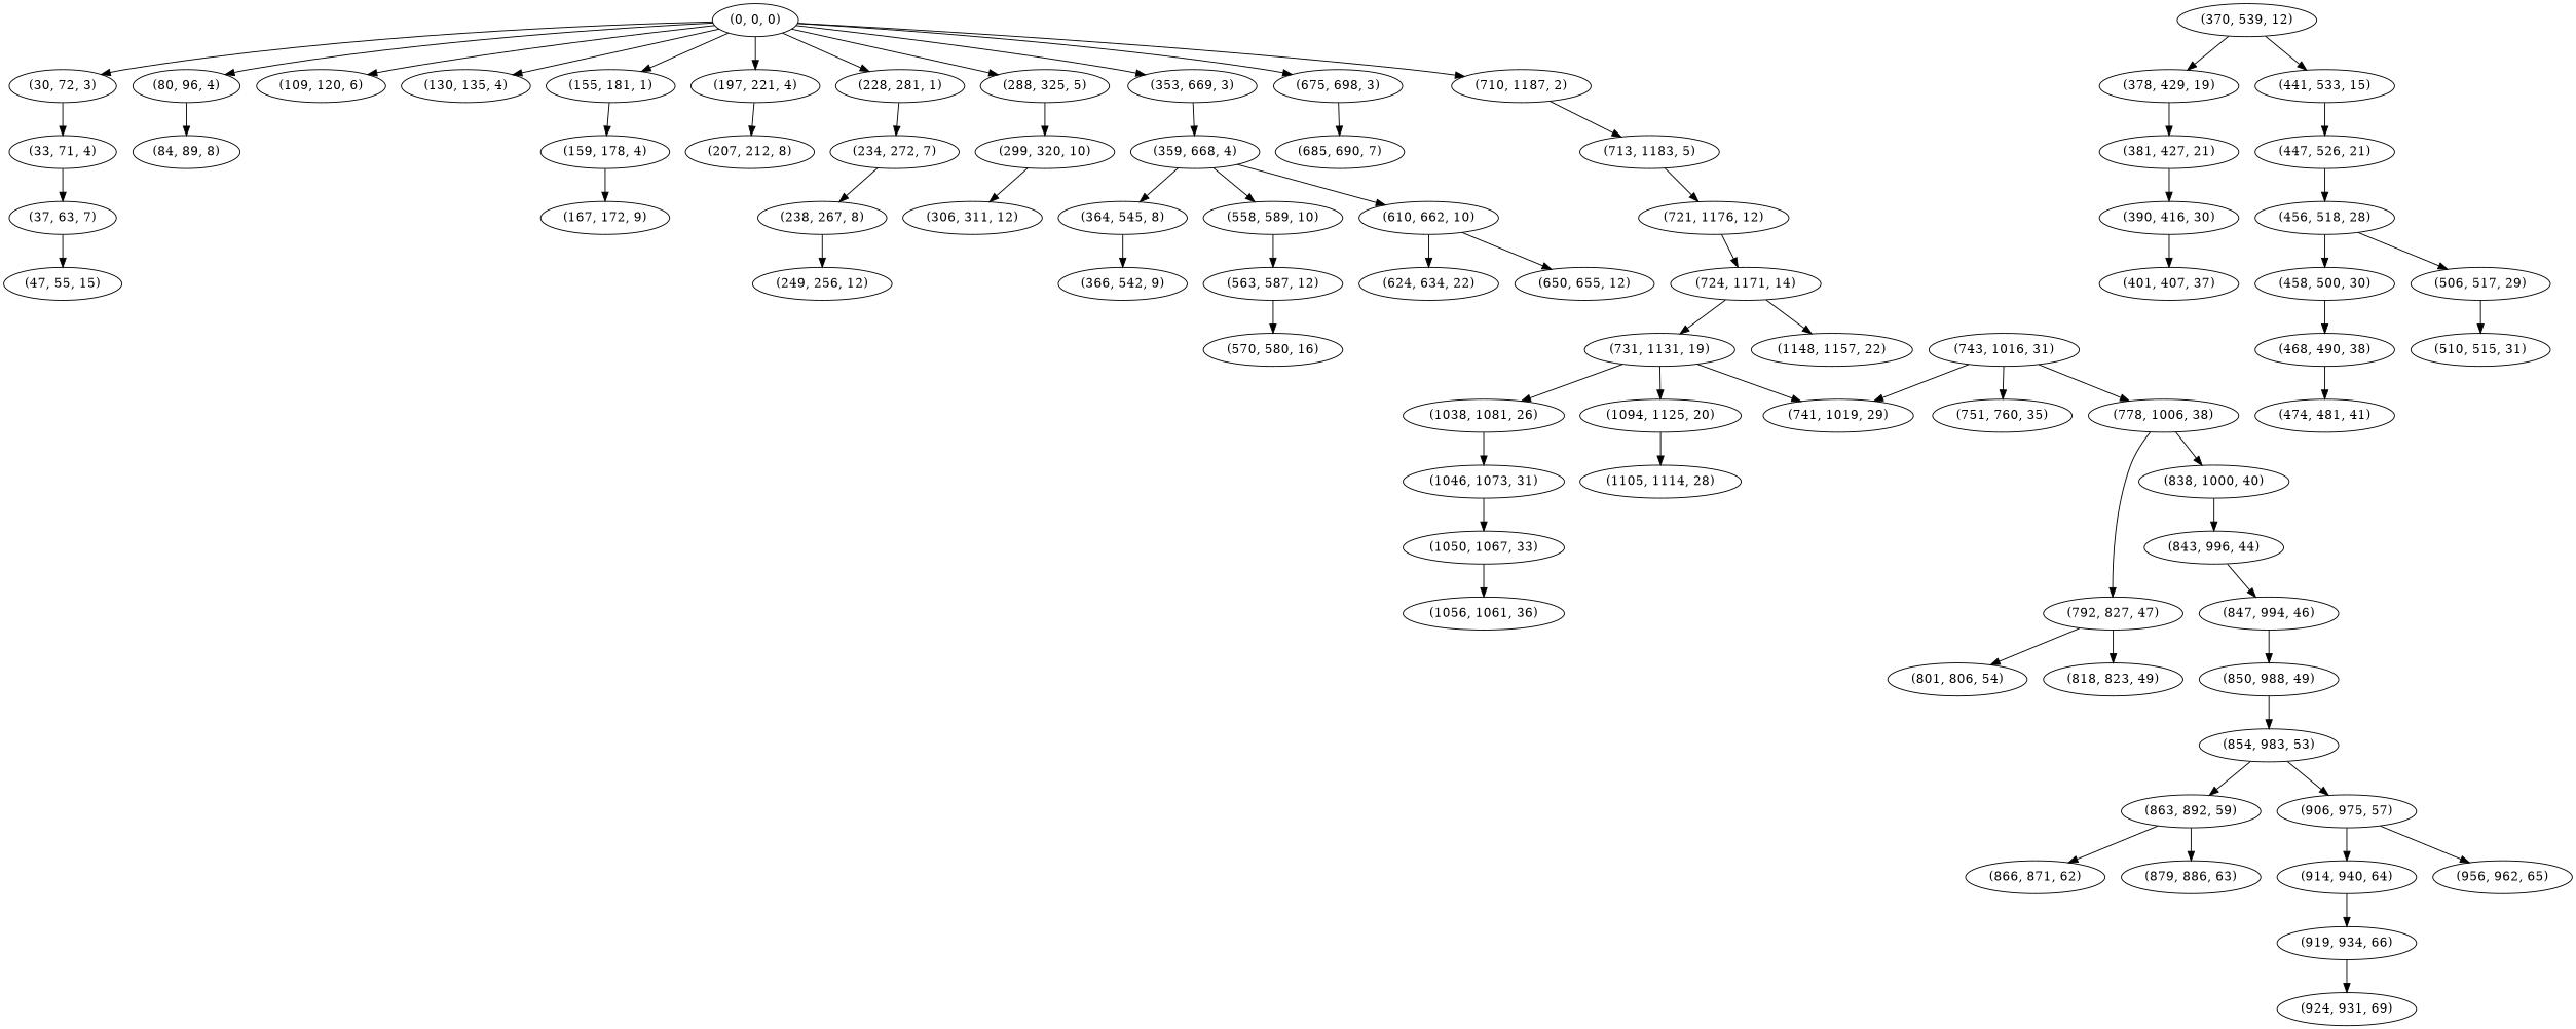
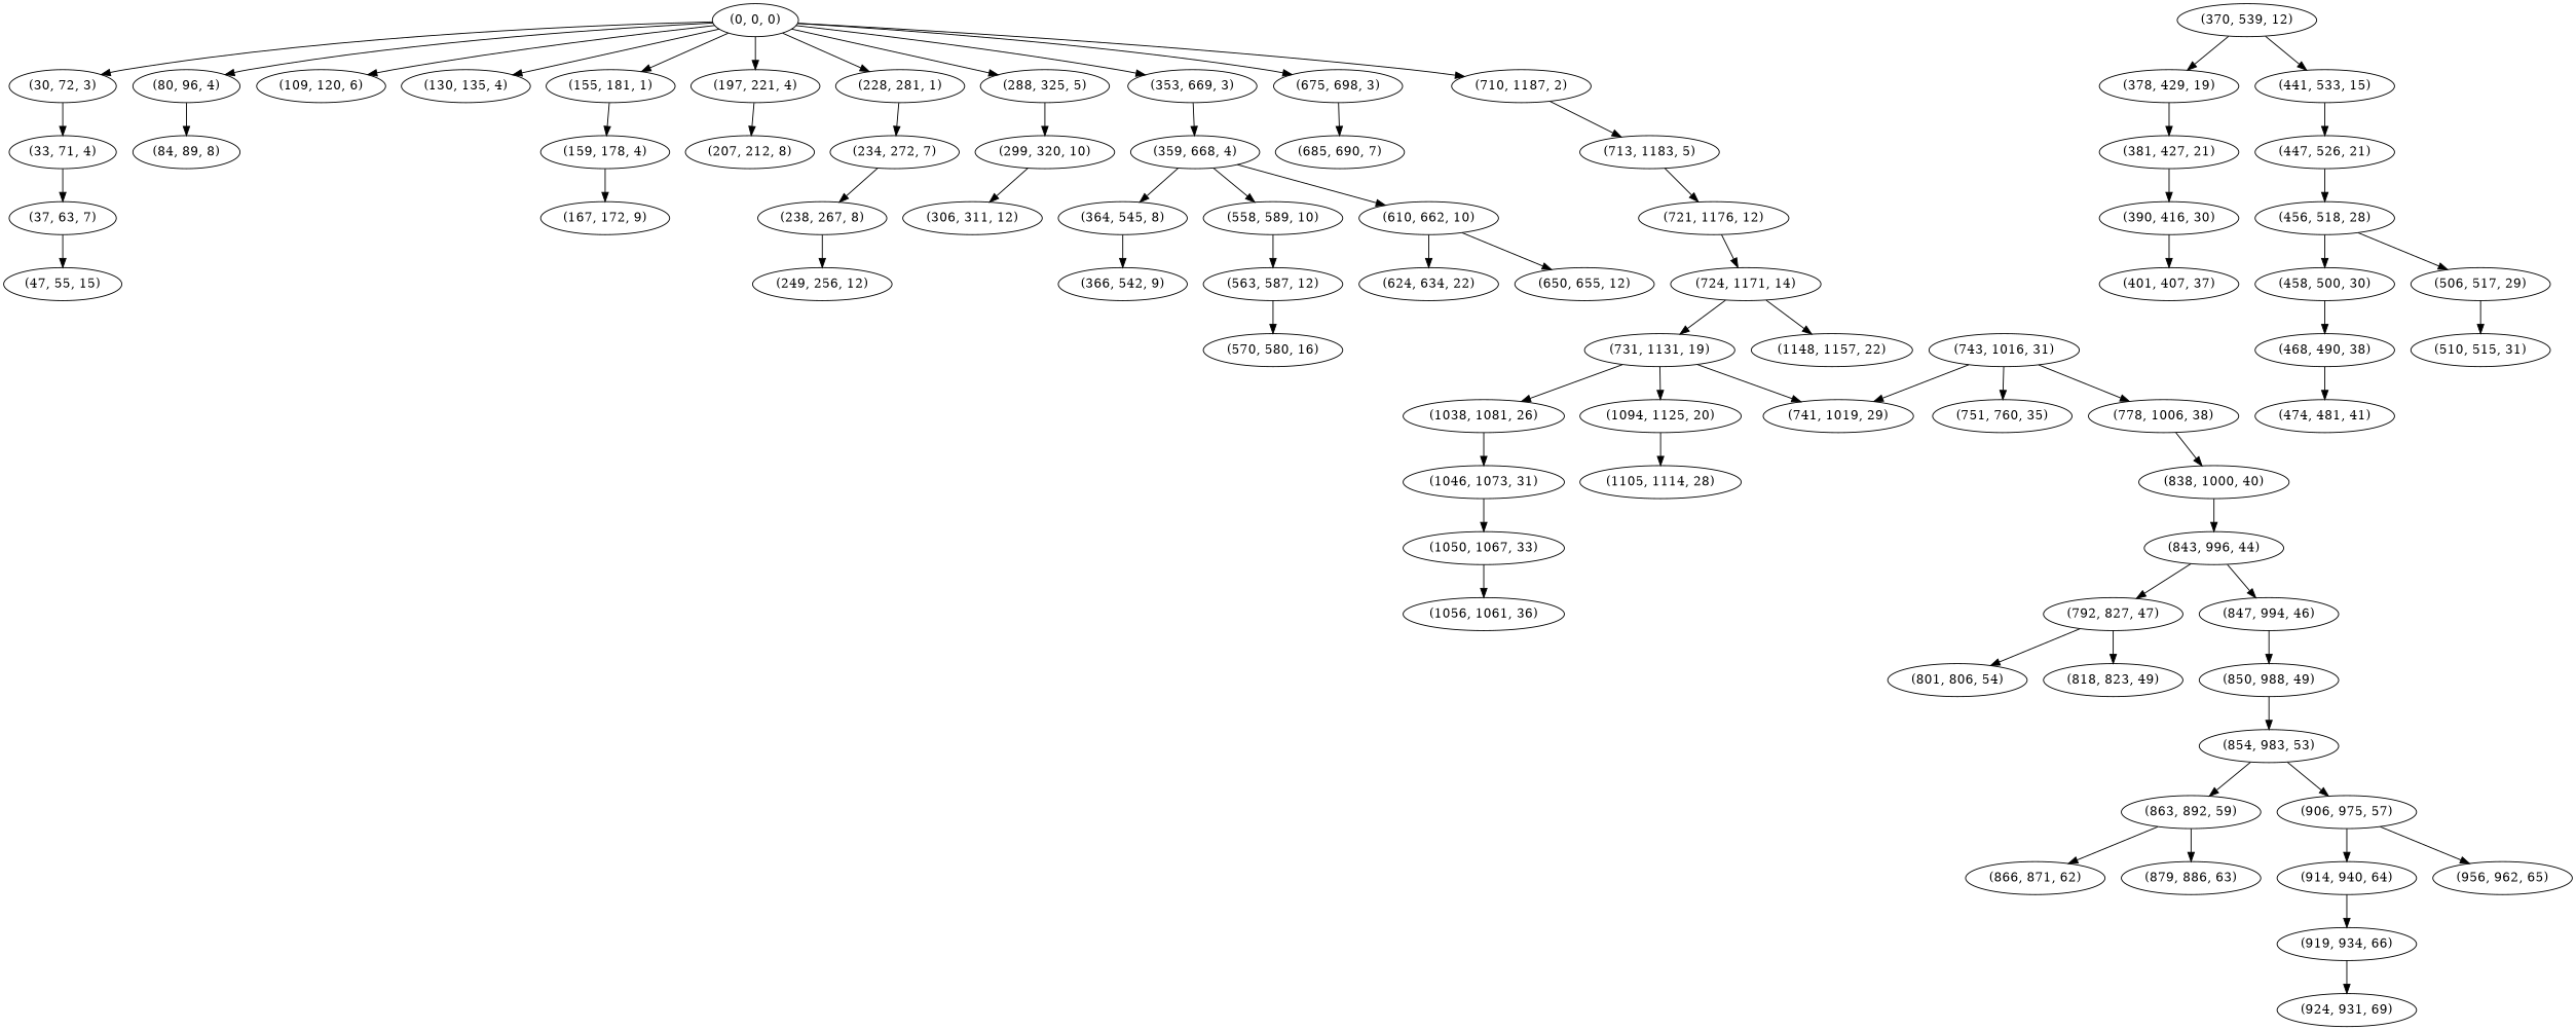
  digraph {
    "(0, 0, 0)"
    "(30, 72, 3)"
    "(80, 96, 4)"
    "(109, 120, 6)"
    "(130, 135, 4)"
    "(155, 181, 1)"
    "(197, 221, 4)"
    "(228, 281, 1)"
    "(288, 325, 5)"
    "(353, 669, 3)"
    "(675, 698, 3)"
    "(710, 1187, 2)"
    "(33, 71, 4)"
    "(84, 89, 8)"
    "(159, 178, 4)"
    "(207, 212, 8)"
    "(234, 272, 7)"
    "(299, 320, 10)"
    "(359, 668, 4)"
    "(685, 690, 7)"
    "(713, 1183, 5)"
    "(37, 63, 7)"
    "(47, 55, 15)"
    "(167, 172, 9)"
    "(238, 267, 8)"
    "(249, 256, 12)"
    "(306, 311, 12)"
    "(364, 545, 8)"
    "(558, 589, 10)"
    "(610, 662, 10)"
    "(366, 542, 9)"
    "(563, 587, 12)"
    "(624, 634, 22)"
    "(650, 655, 12)"
    "(370, 539, 12)"
    "(378, 429, 19)"
    "(441, 533, 15)"
    "(381, 427, 21)"
    "(447, 526, 21)"
    "(390, 416, 30)"
    "(401, 407, 37)"
    "(456, 518, 28)"
    "(458, 500, 30)"
    "(506, 517, 29)"
    "(468, 490, 38)"
    "(510, 515, 31)"
    "(474, 481, 41)"
    "(570, 580, 16)"
    "(721, 1176, 12)"
    "(724, 1171, 14)"
    "(731, 1131, 19)"
    "(1148, 1157, 22)"
    "(741, 1019, 29)"
    "(1038, 1081, 26)"
    "(1094, 1125, 20)"
    "(1046, 1073, 31)"
    "(1105, 1114, 28)"
    "(743, 1016, 31)"
    "(751, 760, 35)"
    "(778, 1006, 38)"
    "(792, 827, 47)"
    "(838, 1000, 40)"
    "(801, 806, 54)"
    "(818, 823, 49)"
    "(843, 996, 44)"
    "(847, 994, 46)"
    "(850, 988, 49)"
    "(854, 983, 53)"
    "(863, 892, 59)"
    "(906, 975, 57)"
    "(866, 871, 62)"
    "(879, 886, 63)"
    "(914, 940, 64)"
    "(956, 962, 65)"
    "(919, 934, 66)"
    "(924, 931, 69)"
    "(1050, 1067, 33)"
    "(1056, 1061, 36)"
    "(0, 0, 0)" -> "(30, 72, 3)"
    "(0, 0, 0)" -> "(80, 96, 4)"
    "(0, 0, 0)" -> "(109, 120, 6)"
    "(0, 0, 0)" -> "(130, 135, 4)"
    "(0, 0, 0)" -> "(155, 181, 1)"
    "(0, 0, 0)" -> "(197, 221, 4)"
    "(0, 0, 0)" -> "(228, 281, 1)"
    "(0, 0, 0)" -> "(288, 325, 5)"
    "(0, 0, 0)" -> "(353, 669, 3)"
    "(0, 0, 0)" -> "(675, 698, 3)"
    "(0, 0, 0)" -> "(710, 1187, 2)"
    "(30, 72, 3)" -> "(33, 71, 4)"
    "(80, 96, 4)" -> "(84, 89, 8)"
    "(155, 181, 1)" -> "(159, 178, 4)"
    "(197, 221, 4)" -> "(207, 212, 8)"
    "(228, 281, 1)" -> "(234, 272, 7)"
    "(288, 325, 5)" -> "(299, 320, 10)"
    "(353, 669, 3)" -> "(359, 668, 4)"
    "(675, 698, 3)" -> "(685, 690, 7)"
    "(710, 1187, 2)" -> "(713, 1183, 5)"
    "(33, 71, 4)" -> "(37, 63, 7)"
    "(159, 178, 4)" -> "(167, 172, 9)"
    "(234, 272, 7)" -> "(238, 267, 8)"
    "(299, 320, 10)" -> "(306, 311, 12)"
    "(359, 668, 4)" -> "(364, 545, 8)"
    "(359, 668, 4)" -> "(558, 589, 10)"
    "(359, 668, 4)" -> "(610, 662, 10)"
    "(713, 1183, 5)" -> "(721, 1176, 12)"
    "(37, 63, 7)" -> "(47, 55, 15)"
    "(238, 267, 8)" -> "(249, 256, 12)"
    "(364, 545, 8)" -> "(366, 542, 9)"
    "(558, 589, 10)" -> "(563, 587, 12)"
    "(610, 662, 10)" -> "(624, 634, 22)"
    "(610, 662, 10)" -> "(650, 655, 12)"
    "(563, 587, 12)" -> "(570, 580, 16)"
    "(370, 539, 12)" -> "(378, 429, 19)"
    "(370, 539, 12)" -> "(441, 533, 15)"
    "(378, 429, 19)" -> "(381, 427, 21)"
    "(441, 533, 15)" -> "(447, 526, 21)"
    "(381, 427, 21)" -> "(390, 416, 30)"
    "(447, 526, 21)" -> "(456, 518, 28)"
    "(390, 416, 30)" -> "(401, 407, 37)"
    "(456, 518, 28)" -> "(458, 500, 30)"
    "(456, 518, 28)" -> "(506, 517, 29)"
    "(458, 500, 30)" -> "(468, 490, 38)"
    "(506, 517, 29)" -> "(510, 515, 31)"
    "(468, 490, 38)" -> "(474, 481, 41)"
    "(721, 1176, 12)" -> "(724, 1171, 14)"
    "(724, 1171, 14)" -> "(731, 1131, 19)"
    "(724, 1171, 14)" -> "(1148, 1157, 22)"
    "(731, 1131, 19)" -> "(741, 1019, 29)"
    "(731, 1131, 19)" -> "(1038, 1081, 26)"
    "(731, 1131, 19)" -> "(1094, 1125, 20)"
    "(1038, 1081, 26)" -> "(1046, 1073, 31)"
    "(1094, 1125, 20)" -> "(1105, 1114, 28)"
    "(1046, 1073, 31)" -> "(1050, 1067, 33)"
    "(743, 1016, 31)" -> "(741, 1019, 29)"
    "(743, 1016, 31)" -> "(751, 760, 35)"
    "(743, 1016, 31)" -> "(778, 1006, 38)"
-   "(778, 1006, 38)" -> "(792, 827, 47)"
+   "(843, 996, 44)" -> "(792, 827, 47)"
    "(778, 1006, 38)" -> "(838, 1000, 40)"
    "(792, 827, 47)" -> "(801, 806, 54)"
    "(792, 827, 47)" -> "(818, 823, 49)"
    "(838, 1000, 40)" -> "(843, 996, 44)"
    "(843, 996, 44)" -> "(847, 994, 46)"
    "(847, 994, 46)" -> "(850, 988, 49)"
    "(850, 988, 49)" -> "(854, 983, 53)"
    "(854, 983, 53)" -> "(863, 892, 59)"
    "(854, 983, 53)" -> "(906, 975, 57)"
    "(863, 892, 59)" -> "(866, 871, 62)"
    "(863, 892, 59)" -> "(879, 886, 63)"
    "(906, 975, 57)" -> "(914, 940, 64)"
    "(906, 975, 57)" -> "(956, 962, 65)"
    "(914, 940, 64)" -> "(919, 934, 66)"
    "(919, 934, 66)" -> "(924, 931, 69)"
    "(1050, 1067, 33)" -> "(1056, 1061, 36)"
  }
